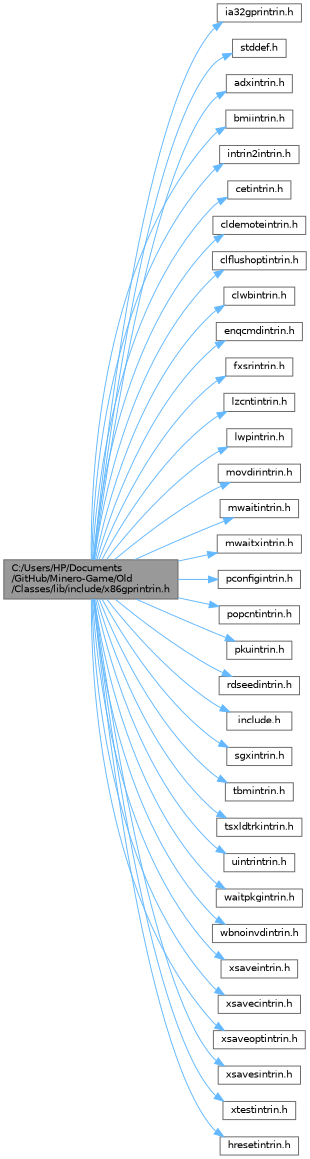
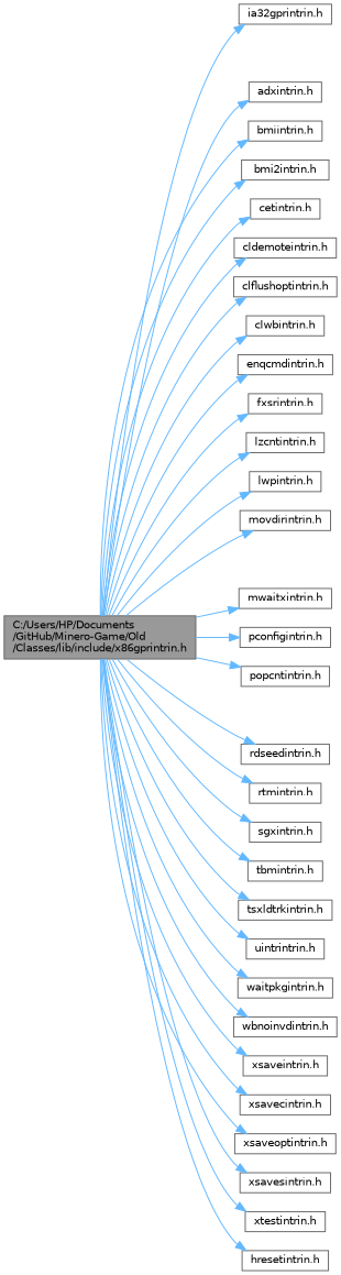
  digraph {
    fontname="DejaVu Sans"
    rankdir=LR
    node [color=grey40 fillcolor=white fontname="DejaVu Sans" fontsize=10 shape=box style=filled]
    edge [color=steelblue1 fontname="DejaVu Sans" fontsize=10 labelfontname=Helvetica labelfontsize=10 style=solid]
    n1 [color=gray40 fillcolor=grey60 fontcolor=black height=0.2 label="C:/Users/HP/Documents\l/GitHub/Minero-Game/Old\l/Classes/lib/include/x86gprintrin.h" width=0.4]
    n2 [height=0.2 label="ia32gprintrin.h" width=0.4]
-   n3 [height=0.2 label="stddef.h" width=0.4]
    n4 [height=0.2 label="adxintrin.h" width=0.4]
    n5 [height=0.2 label="bmiintrin.h" width=0.4]
-   n6 [height=0.2 label="intrin2intrin.h" width=0.4]
+   n6 [height=0.2 label="bmi2intrin.h" width=0.4]
    n7 [height=0.2 label="cetintrin.h" width=0.4]
    n8 [height=0.2 label="cldemoteintrin.h" width=0.4]
    n9 [height=0.2 label="clflushoptintrin.h" width=0.4]
    n10 [height=0.2 label="clwbintrin.h" width=0.4]
    n11 [height=0.2 label="enqcmdintrin.h" width=0.4]
    n12 [height=0.2 label="fxsrintrin.h" width=0.4]
    n13 [height=0.2 label="lzcntintrin.h" width=0.4]
    n14 [height=0.2 label="lwpintrin.h" width=0.4]
    n15 [height=0.2 label="movdirintrin.h" width=0.4]
-   n16 [height=0.2 label="mwaitintrin.h" width=0.4]
    n17 [height=0.2 label="mwaitxintrin.h" width=0.4]
    n18 [height=0.2 label="pconfigintrin.h" width=0.4]
    n19 [height=0.2 label="popcntintrin.h" width=0.4]
-   n20 [height=0.2 label="pkuintrin.h" width=0.4]
    n21 [height=0.2 label="rdseedintrin.h" width=0.4]
-   n22 [height=0.2 label="include.h" width=0.4]
+   n22 [height=0.2 label="rtmintrin.h" width=0.4]
    n23 [height=0.2 label="sgxintrin.h" width=0.4]
    n24 [height=0.2 label="tbmintrin.h" width=0.4]
    n25 [height=0.2 label="tsxldtrkintrin.h" width=0.4]
    n26 [height=0.2 label="uintrintrin.h" width=0.4]
    n27 [height=0.2 label="waitpkgintrin.h" width=0.4]
    n28 [height=0.2 label="wbnoinvdintrin.h" width=0.4]
    n29 [height=0.2 label="xsaveintrin.h" width=0.4]
    n30 [height=0.2 label="xsavecintrin.h" width=0.4]
    n31 [height=0.2 label="xsaveoptintrin.h" width=0.4]
    n32 [height=0.2 label="xsavesintrin.h" width=0.4]
    n33 [height=0.2 label="xtestintrin.h" width=0.4]
    n34 [height=0.2 label="hresetintrin.h" width=0.4]
    n1 -> n2
-   n1 -> n3
    n1 -> n4
    n1 -> n5
    n1 -> n6
    n1 -> n7
    n1 -> n8
    n1 -> n9
    n1 -> n10
    n1 -> n11
    n1 -> n12
    n1 -> n13
    n1 -> n14
    n1 -> n15
-   n1 -> n16
    n1 -> n17
    n1 -> n18
    n1 -> n19
-   n1 -> n20
    n1 -> n21
    n1 -> n22
    n1 -> n23
    n1 -> n24
    n1 -> n25
    n1 -> n26
    n1 -> n27
    n1 -> n28
    n1 -> n29
    n1 -> n30
    n1 -> n31
    n1 -> n32
    n1 -> n33
    n1 -> n34
  }
